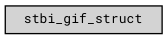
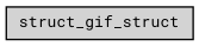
  digraph {
    rankdir=LR
    fontname="Roboto Mono"
-   n1 [color=black fillcolor=lightgrey fontname="Roboto Mono" fontsize=10 height=0.2 label=stbi_gif_struct shape=record style=filled width=0.4]
+   n1 [color=black fillcolor=lightgrey fontname="Roboto Mono" fontsize=10 height=0.2 label=struct_gif_struct shape=record style=filled width=0.4]
  }
